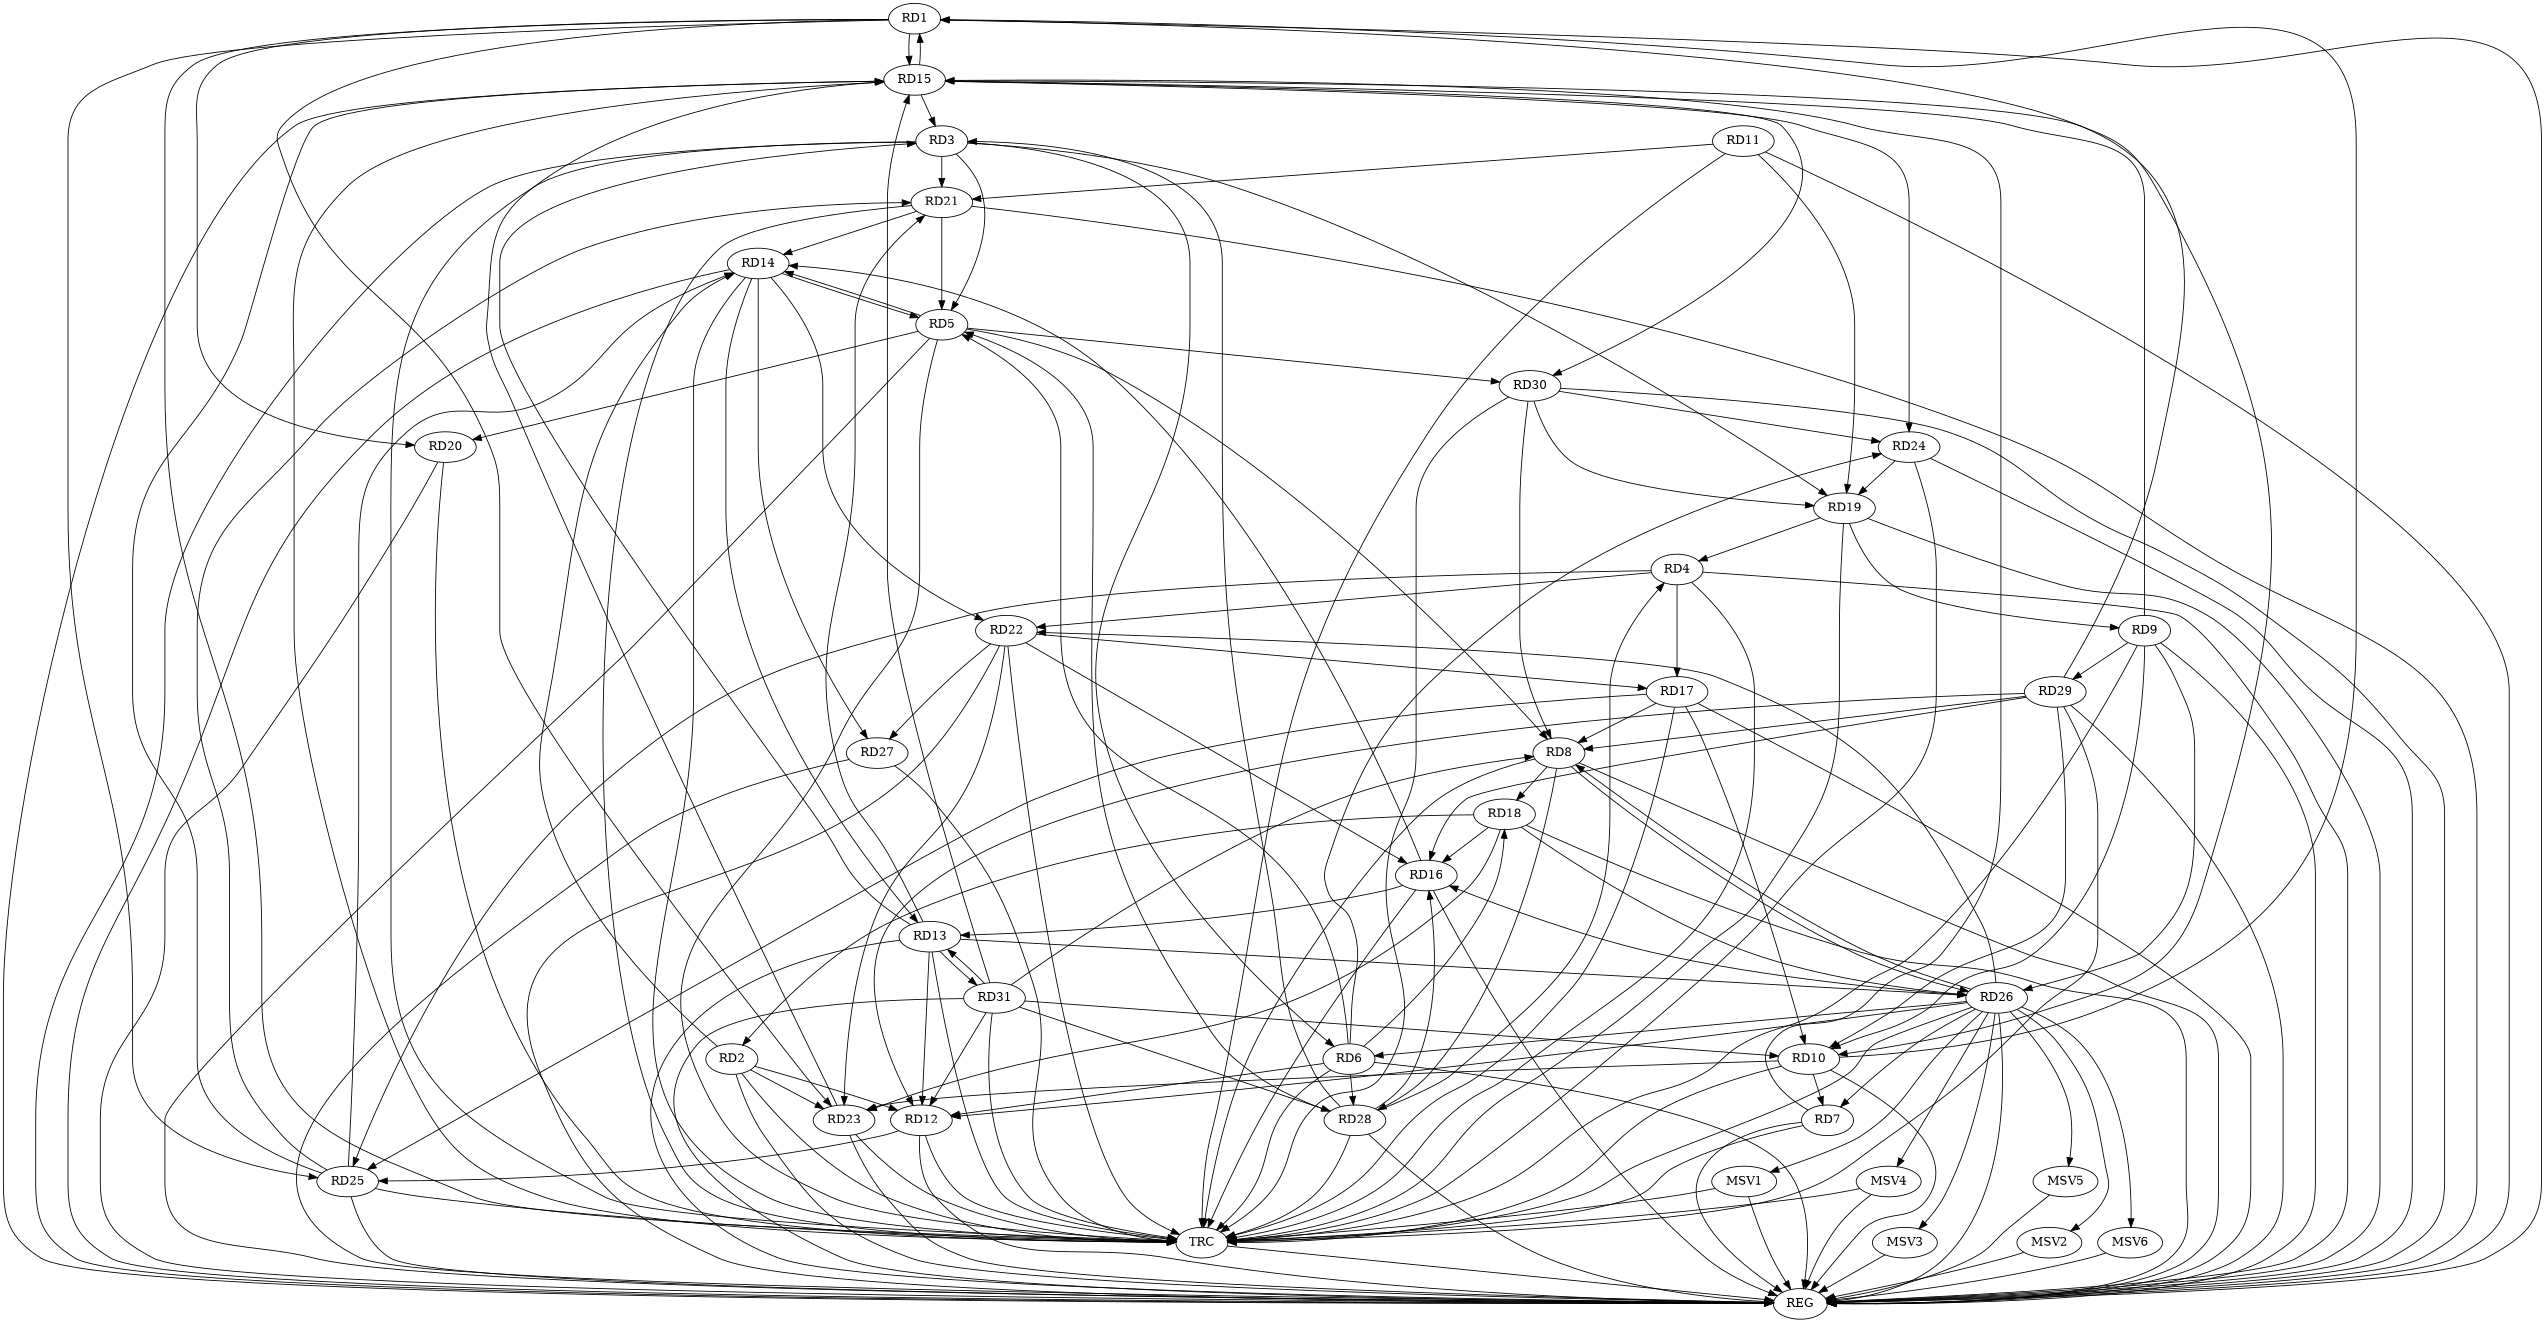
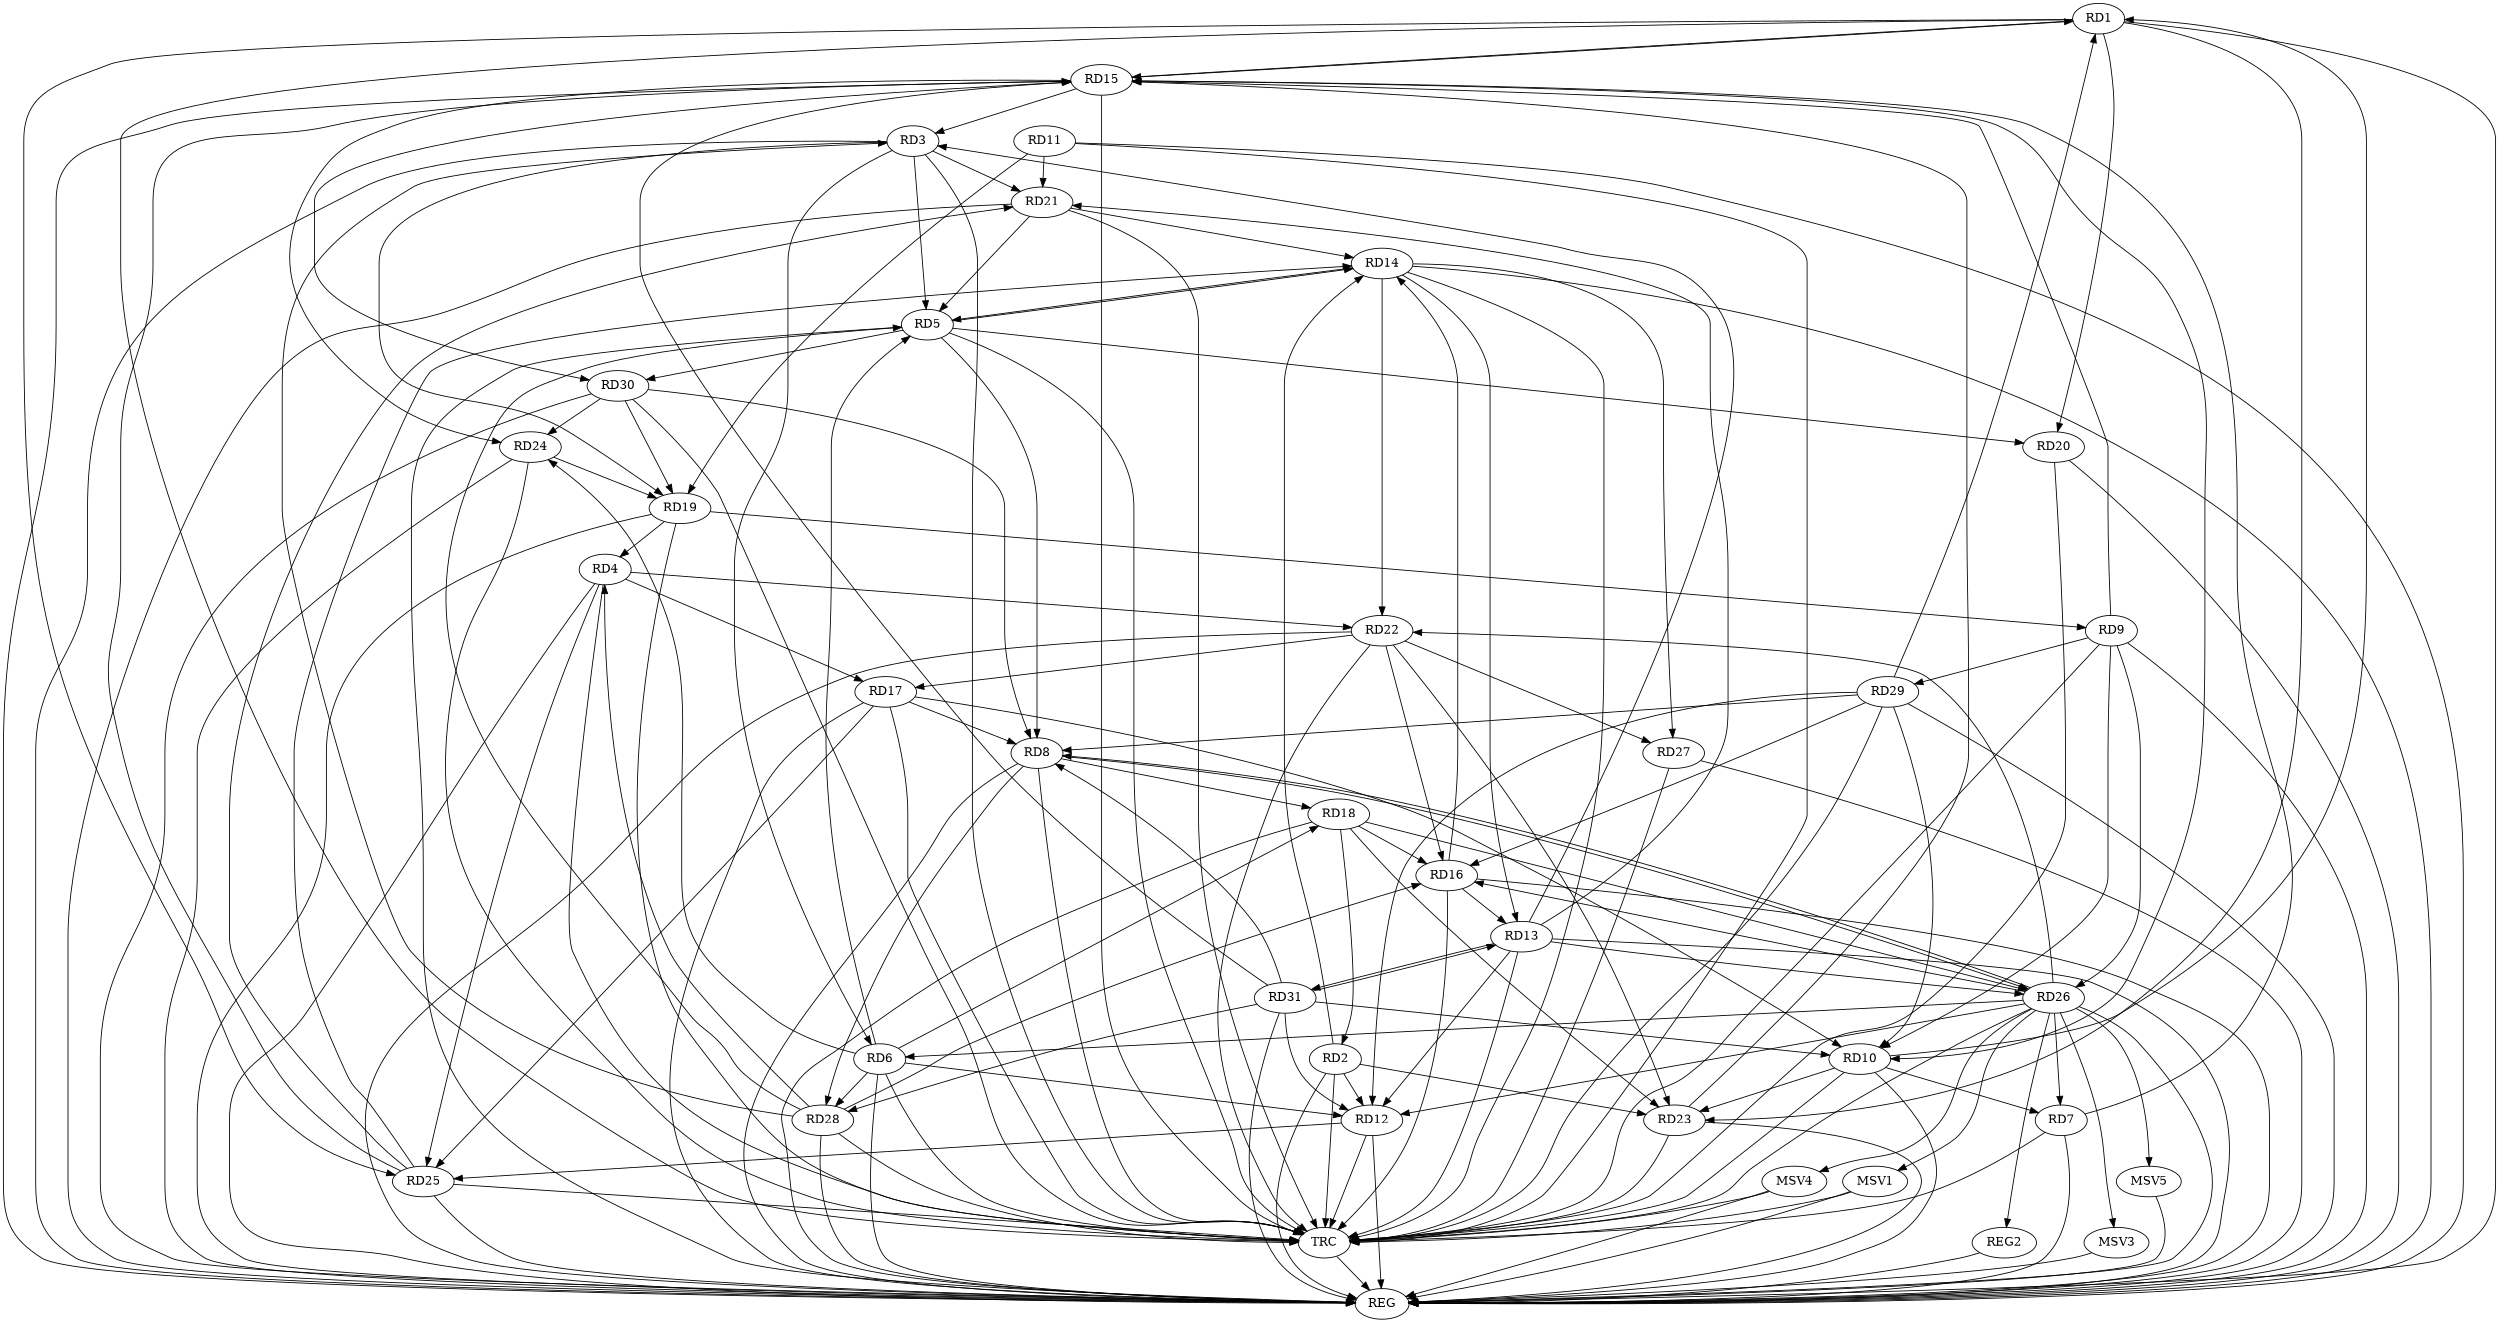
  strict digraph {
    n1 [label=RD1]
    n2 [label=RD15]
    n3 [label=RD20]
    n4 [label=RD23]
    n5 [label=RD25]
    n6 [label=REG]
    n7 [label=TRC]
    n8 [label=RD3]
    n9 [label=RD30]
    n10 [label=RD24]
    n11 [label=RD10]
    n12 [label=RD14]
    n13 [label=RD21]
    n14 [label=RD2]
    n15 [label=RD12]
    n16 [label=RD5]
    n17 [label=RD22]
    n18 [label=RD13]
    n19 [label=RD27]
    n20 [label=RD6]
    n21 [label=RD19]
    n22 [label=RD8]
    n23 [label=RD18]
    n24 [label=RD28]
    n25 [label=RD4]
    n26 [label=RD9]
    n27 [label=RD17]
    n28 [label=RD16]
    n29 [label=RD26]
    n30 [label=RD7]
    n31 [label=MSV1]
-   n32 [label=MSV2]
+   n32 [label=REG2]
    n33 [label=MSV3]
    n34 [label=MSV4]
    n35 [label=MSV5]
-   n36 [label=MSV6]
    n37 [label=RD29]
    n38 [label=RD11]
    n39 [label=RD31]
    n1 -> n2
    n1 -> n3
    n1 -> n4
    n1 -> n5
    n1 -> n6
    n1 -> n7
    n2 -> n1
    n2 -> n6
    n2 -> n7
    n2 -> n8
    n2 -> n9
    n2 -> n10
    n2 -> n11
    n3 -> n6
    n3 -> n7
    n4 -> n2
    n4 -> n6
    n4 -> n7
    n5 -> n2
    n5 -> n6
    n5 -> n7
    n5 -> n12
    n5 -> n13
    n7 -> n6
    n8 -> n6
    n8 -> n7
    n8 -> n13
    n8 -> n16
    n8 -> n20
    n8 -> n21
    n9 -> n6
    n9 -> n7
    n9 -> n10
    n9 -> n21
    n9 -> n22
    n10 -> n6
    n10 -> n7
    n10 -> n21
    n11 -> n1
    n11 -> n4
    n11 -> n6
    n11 -> n7
    n11 -> n30
    n12 -> n6
    n12 -> n7
    n12 -> n16
    n12 -> n17
    n12 -> n18
    n12 -> n19
    n13 -> n6
    n13 -> n7
    n13 -> n12
    n13 -> n16
    n14 -> n4
    n14 -> n6
    n14 -> n7
    n14 -> n12
    n14 -> n15
    n15 -> n5
    n15 -> n6
    n15 -> n7
    n16 -> n3
    n16 -> n6
    n16 -> n7
    n16 -> n9
    n16 -> n12
    n16 -> n22
    n17 -> n4
    n17 -> n6
    n17 -> n7
    n17 -> n19
    n17 -> n27
    n17 -> n28
    n18 -> n6
    n18 -> n7
    n18 -> n8
    n18 -> n13
    n18 -> n15
    n18 -> n29
    n18 -> n39
    n19 -> n6
    n19 -> n7
    n20 -> n6
    n20 -> n7
    n20 -> n10
    n20 -> n15
    n20 -> n16
    n20 -> n23
    n20 -> n24
    n21 -> n6
    n21 -> n7
    n21 -> n25
    n21 -> n26
    n22 -> n6
    n22 -> n7
    n22 -> n23
    n22 -> n24
    n22 -> n29
    n23 -> n4
    n23 -> n6
    n23 -> n14
    n23 -> n28
    n23 -> n29
    n24 -> n6
    n24 -> n7
    n24 -> n8
    n24 -> n16
    n24 -> n25
    n24 -> n28
    n25 -> n5
    n25 -> n6
    n25 -> n7
    n25 -> n17
    n25 -> n27
    n26 -> n2
    n26 -> n6
    n26 -> n7
    n26 -> n11
    n26 -> n29
    n26 -> n37
    n27 -> n5
    n27 -> n6
    n27 -> n7
    n27 -> n11
    n27 -> n22
    n28 -> n6
    n28 -> n7
    n28 -> n12
    n28 -> n18
    n29 -> n6
    n29 -> n7
    n29 -> n15
    n29 -> n17
    n29 -> n20
    n29 -> n22
    n29 -> n28
    n29 -> n30
    n29 -> n31
    n29 -> n32
    n29 -> n33
    n29 -> n34
    n29 -> n35
-   n29 -> n36
    n30 -> n2
    n30 -> n6
    n30 -> n7
    n31 -> n6
    n31 -> n7
    n32 -> n6
    n33 -> n6
    n34 -> n6
    n34 -> n7
    n35 -> n6
-   n36 -> n6
    n37 -> n1
    n37 -> n6
    n37 -> n7
    n37 -> n11
    n37 -> n15
    n37 -> n22
    n37 -> n28
    n38 -> n6
    n38 -> n7
    n38 -> n13
    n38 -> n21
    n39 -> n2
    n39 -> n6
-   n39 -> n7
    n39 -> n11
    n39 -> n15
    n39 -> n18
    n39 -> n22
    n39 -> n24
  }
